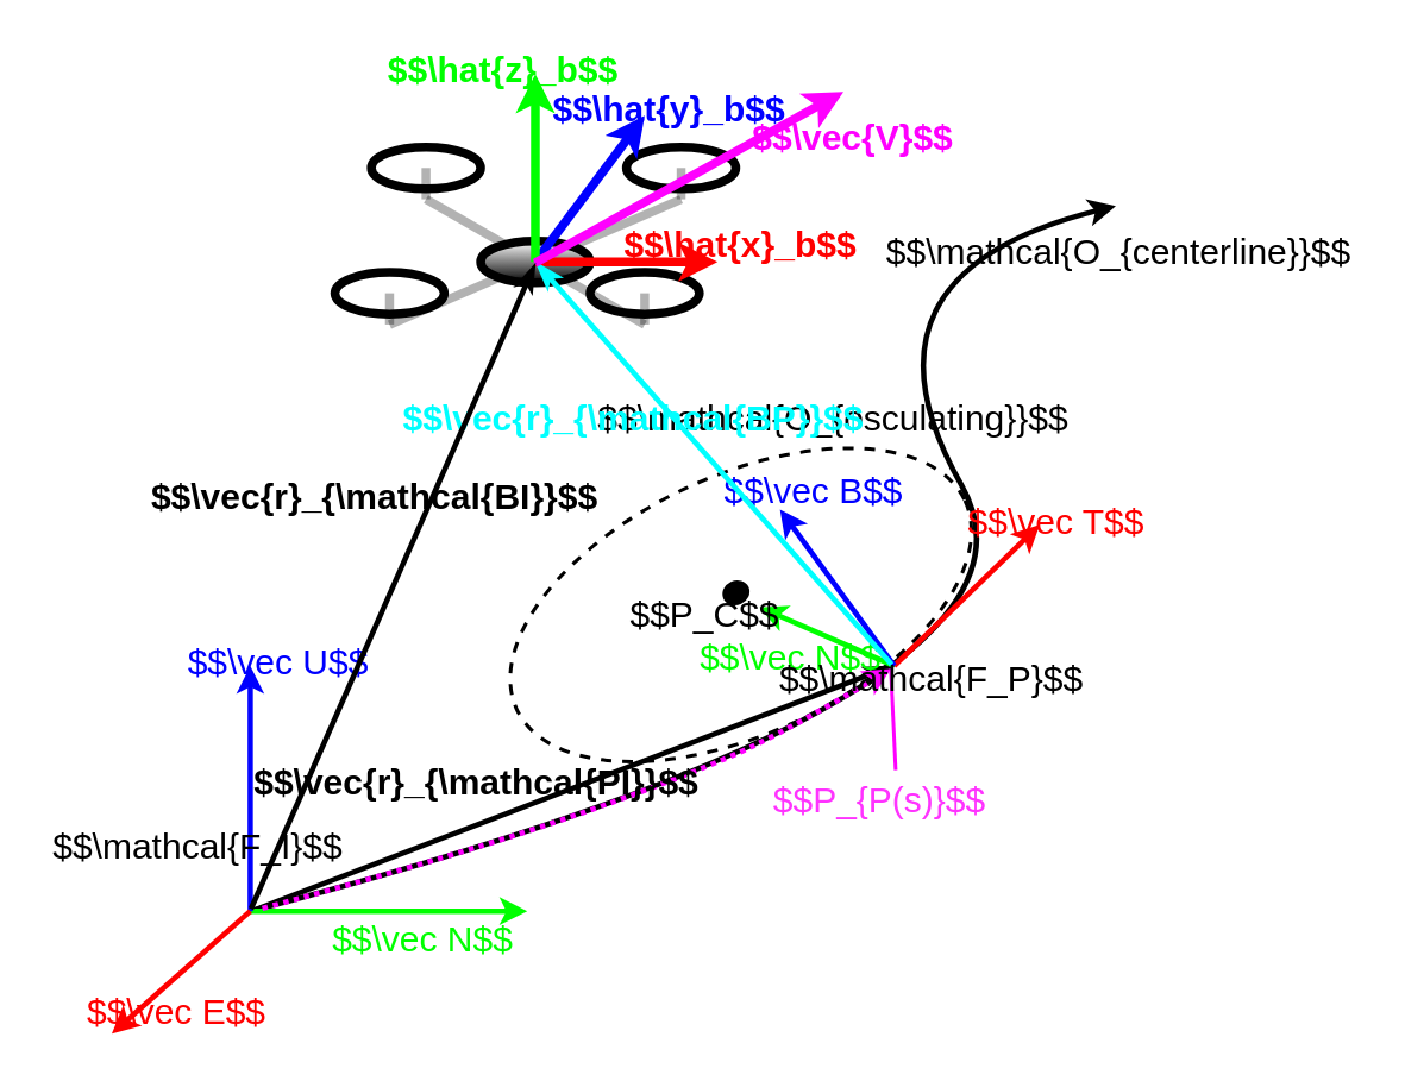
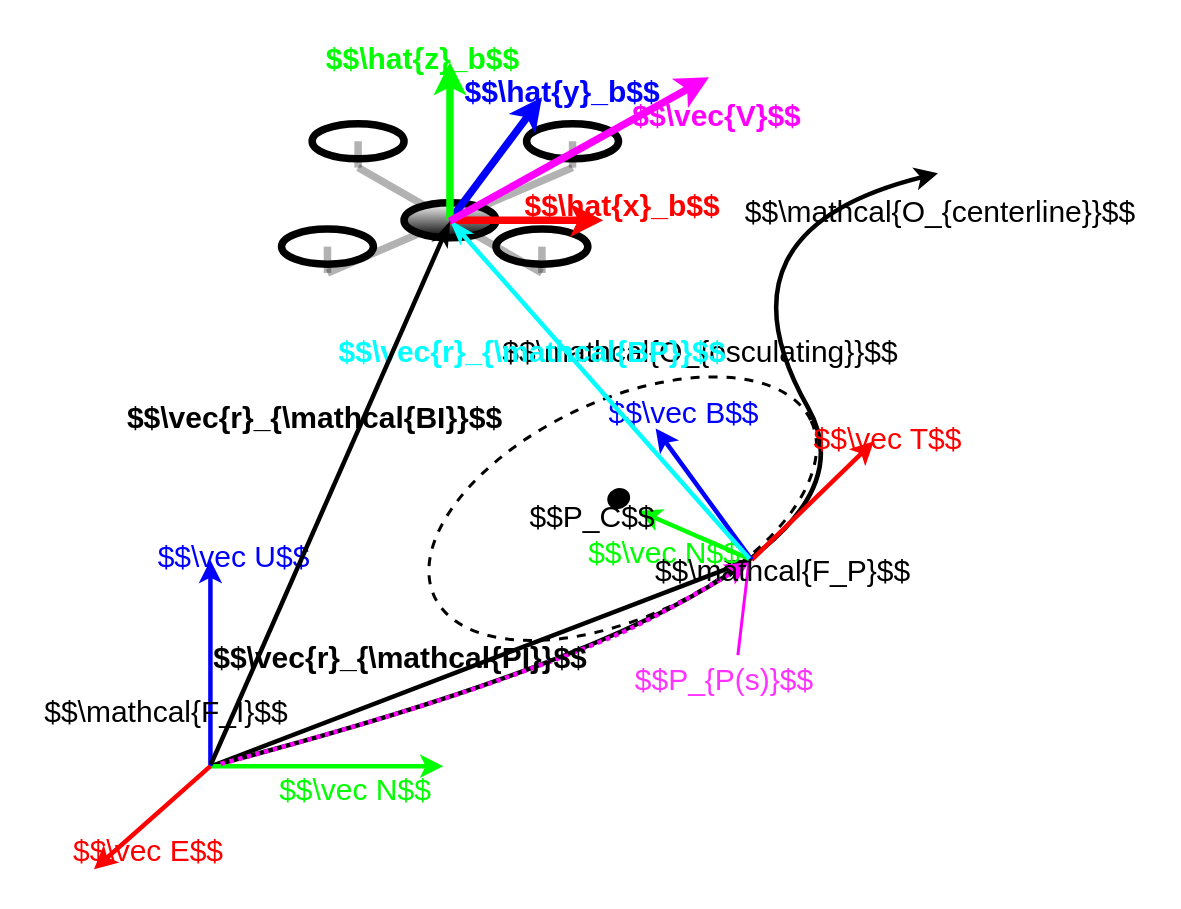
  <mxCell id="0" />
  <mxCell id="1" parent="0" />
  <mxCell id="2" value="" style="endArrow=classicThin;html=1;rounded=0;strokeWidth=3;strokeColor=light-dark(#000000,#EDEDED);endFill=1;startArrow=none;startFill=0;endSize=6;" edge="1" parent="1"><mxGeometry width="50" height="50" relative="1" as="geometry"><mxPoint x="141" y="510" as="sourcePoint" /><mxPoint x="499" y="373" as="targetPoint" /></mxGeometry></mxCell>
  <mxCell id="3" value="" style="group" vertex="1" connectable="0" parent="1"><mxGeometry x="62" y="115" width="689" height="469" as="geometry" /></mxCell>
  <mxCell id="4" value="" style="curved=1;endArrow=classic;html=1;rounded=0;strokeWidth=3;" parent="3" edge="1"><mxGeometry width="50" height="50" relative="1" as="geometry"><mxPoint x="77.605" y="395.259" as="sourcePoint" /><mxPoint x="562.635" as="targetPoint" /><Array as="points"><mxPoint x="543.234" y="274.963" /><mxPoint x="409" y="38" /></Array></mxGeometry></mxCell>
  <mxCell id="5" value="" style="ellipse;whiteSpace=wrap;html=1;rotation=-25;fillColor=none;allowArrows=0;connectable=0;dashed=1;strokeWidth=2;" parent="3" vertex="1"><mxGeometry x="213.944" y="151.34" width="277.088" height="144.596" as="geometry" /></mxCell>
  <mxCell id="6" value="" style="endArrow=classic;html=1;rounded=0;strokeWidth=3;strokeColor=light-dark(#00ff00, #EDEDED);" parent="3" edge="1"><mxGeometry width="50" height="50" relative="1" as="geometry"><mxPoint x="77.605" y="395.259" as="sourcePoint" /><mxPoint x="232.814" y="395.259" as="targetPoint" /></mxGeometry></mxCell>
  <mxCell id="7" value="" style="endArrow=classic;html=1;rounded=0;strokeWidth=3;strokeColor=light-dark(#0000ff, #ededed);" parent="3" edge="1"><mxGeometry width="50" height="50" relative="1" as="geometry"><mxPoint x="77.605" y="395.259" as="sourcePoint" /><mxPoint x="77.605" y="257.778" as="targetPoint" /></mxGeometry></mxCell>
  <mxCell id="8" value="" style="endArrow=classic;html=1;rounded=0;strokeColor=light-dark(#ff0000, #ededed);strokeWidth=3;" parent="3" edge="1"><mxGeometry width="50" height="50" relative="1" as="geometry"><mxPoint x="77.605" y="395.259" as="sourcePoint" /><mxPoint y="464" as="targetPoint" /></mxGeometry></mxCell>
  <mxCell id="9" value="" style="endArrow=classic;html=1;rounded=0;strokeWidth=3;strokeColor=light-dark(#00ff00, #ededed);" parent="3" edge="1"><mxGeometry width="50" height="50" relative="1" as="geometry"><mxPoint x="438.467" y="257.778" as="sourcePoint" /><mxPoint x="363" y="225" as="targetPoint" /></mxGeometry></mxCell>
  <mxCell id="10" value="" style="endArrow=classic;html=1;rounded=0;strokeWidth=3;strokeColor=light-dark(#ff0000, #ededed);" parent="3" edge="1"><mxGeometry width="50" height="50" relative="1" as="geometry"><mxPoint x="438.467" y="257.778" as="sourcePoint" /><mxPoint x="519.952" y="178.726" as="targetPoint" /></mxGeometry></mxCell>
  <mxCell id="11" value="" style="endArrow=classic;html=1;rounded=0;strokeWidth=3;strokeColor=light-dark(#0000ff, #ededed);" parent="3" edge="1"><mxGeometry width="50" height="50" relative="1" as="geometry"><mxPoint x="438.467" y="257.778" as="sourcePoint" /><mxPoint x="374.443" y="170.133" as="targetPoint" /></mxGeometry></mxCell>
  <mxCell id="12" value="&lt;font style=&quot;font-size: 20px; color: light-dark(rgb(255, 0, 0), rgb(237, 237, 237));&quot;&gt;$$\vec T$$&lt;/font&gt;" style="text;html=1;align=center;verticalAlign=middle;resizable=0;points=[];autosize=1;strokeColor=none;fillColor=none;" parent="3" vertex="1"><mxGeometry x="470.996" y="157.996" width="117" height="36" as="geometry" /></mxCell>
  <mxCell id="13" value="&lt;font style=&quot;font-size: 20px; color: light-dark(rgb(0, 255, 0), rgb(237, 237, 237));&quot;&gt;$$\vec N$$&lt;/font&gt;" style="text;html=1;align=center;verticalAlign=middle;resizable=0;points=[];autosize=1;strokeColor=none;fillColor=none;" parent="3" vertex="1"><mxGeometry x="320.005" y="234.0" width="119" height="36" as="geometry" /></mxCell>
  <mxCell id="14" value="&lt;span style=&quot;font-size: 20px;&quot;&gt;&lt;font style=&quot;color: light-dark(rgb(0, 0, 255), rgb(0, 143, 0));&quot;&gt;$$\vec B$$&lt;/font&gt;&lt;/span&gt;" style="text;html=1;align=center;verticalAlign=middle;resizable=0;points=[];autosize=1;strokeColor=none;fillColor=none;" parent="3" vertex="1"><mxGeometry x="333.999" y="140.996" width="118" height="36" as="geometry" /></mxCell>
  <mxCell id="15" value="&lt;font style=&quot;font-size: 20px; color: light-dark(rgb(0, 255, 0), rgb(237, 237, 237));&quot;&gt;$$\vec N$$&lt;/font&gt;" style="text;html=1;align=center;verticalAlign=middle;resizable=0;points=[];autosize=1;strokeColor=none;fillColor=none;" parent="3" vertex="1"><mxGeometry x="114.467" y="391.822" width="119" height="36" as="geometry" /></mxCell>
  <mxCell id="16" value="" style="curved=1;endArrow=classic;html=1;rounded=0;strokeColor=light-dark(#ff00ff, #ededed);strokeWidth=3;dashed=1;dashPattern=1 1;" parent="3" edge="1"><mxGeometry width="50" height="50" relative="1" as="geometry"><mxPoint x="84.395" y="393.781" as="sourcePoint" /><mxPoint x="436.527" y="259.496" as="targetPoint" /><Array as="points"><mxPoint x="199.832" y="362.607" /><mxPoint x="331.76" y="316.207" /><mxPoint x="388.024" y="288.711" /></Array></mxGeometry></mxCell>
- <mxCell id="17" value="&lt;span style=&quot;color: rgb(255, 51, 255); text-wrap-mode: wrap;&quot;&gt;&lt;font style=&quot;font-size: 20px;&quot;&gt;$$P_{P(s)}$$&lt;/font&gt;&lt;/span&gt;" style="text;html=1;align=center;verticalAlign=middle;resizable=0;points=[];autosize=1;strokeColor=none;fillColor=none;" parent="3" vertex="1"><mxGeometry x="361.997" y="313.999" width="137" height="36" as="geometry" /></mxCell>
+ <mxCell id="17" value="&lt;span style=&quot;color: rgb(255, 51, 255); text-wrap-mode: wrap;&quot;&gt;&lt;font style=&quot;font-size: 20px;&quot;&gt;$$P_{P(s)}$$&lt;/font&gt;&lt;/span&gt;" style="text;html=1;align=center;verticalAlign=middle;resizable=0;points=[];autosize=1;strokeColor=none;fillColor=none;" parent="3" vertex="1"><mxGeometry x="351.997" y="318.999" width="137" height="36" as="geometry" /></mxCell>
  <mxCell id="18" value="" style="endArrow=none;html=1;rounded=0;exitX=0.564;exitY=0.063;exitDx=0;exitDy=0;exitPerimeter=0;strokeColor=#FF00FF;strokeWidth=2;" parent="3" source="17" edge="1"><mxGeometry width="50" height="50" relative="1" as="geometry"><mxPoint x="273.557" y="292.148" as="sourcePoint" /><mxPoint x="436.527" y="259.496" as="targetPoint" /></mxGeometry></mxCell>
  <mxCell id="19" value="" style="ellipse;whiteSpace=wrap;html=1;rotation=-25;fillColor=#000000;allowArrows=0;connectable=0;strokeWidth=2;" parent="3" vertex="1"><mxGeometry x="342.997" y="211.0" width="13.581" height="11.617" as="geometry" /></mxCell>
  <mxCell id="20" value="&lt;span style=&quot;text-wrap-mode: wrap;&quot;&gt;&lt;font style=&quot;font-size: 20px; color: rgb(0, 0, 0);&quot;&gt;$$P_C$$&lt;/font&gt;&lt;/span&gt;" style="text;html=1;align=center;verticalAlign=middle;resizable=0;points=[];autosize=1;strokeColor=none;fillColor=none;" parent="3" vertex="1"><mxGeometry x="281.002" y="210.0" width="101" height="36" as="geometry" /></mxCell>
  <mxCell id="21" value="&lt;font style=&quot;font-size: 20px;&quot;&gt;$$\mathcal{O_{osculating}}$$&lt;/font&gt;" style="text;html=1;align=center;verticalAlign=middle;resizable=0;points=[];autosize=1;strokeColor=none;fillColor=none;" parent="3" vertex="1"><mxGeometry x="263" y="100" width="282" height="36" as="geometry" /></mxCell>
  <mxCell id="22" value="&lt;font style=&quot;font-size: 20px; color: light-dark(rgb(255, 0, 0), rgb(237, 237, 237));&quot;&gt;$$\vec E$$&lt;/font&gt;" style="text;html=1;align=center;verticalAlign=middle;resizable=0;points=[];autosize=1;strokeColor=none;fillColor=none;" parent="3" vertex="1"><mxGeometry x="-23" y="433" width="118" height="36" as="geometry" /></mxCell>
  <mxCell id="23" value="&lt;span style=&quot;font-size: 20px;&quot;&gt;&lt;font style=&quot;color: light-dark(rgb(0, 0, 255), rgb(0, 143, 0));&quot;&gt;$$\vec U$$&lt;/font&gt;&lt;/span&gt;" style="text;html=1;align=center;verticalAlign=middle;resizable=0;points=[];autosize=1;strokeColor=none;fillColor=none;" parent="3" vertex="1"><mxGeometry x="33" y="237.07" width="119" height="36" as="geometry" /></mxCell>
  <mxCell id="24" value="&lt;font style=&quot;font-size: 20px;&quot;&gt;$$\mathcal{F_I}$$&lt;/font&gt;" style="text;html=1;align=center;verticalAlign=middle;resizable=0;points=[];autosize=1;strokeColor=none;fillColor=none;" parent="3" vertex="1"><mxGeometry x="-42" y="340" width="180" height="36" as="geometry" /></mxCell>
  <mxCell id="25" value="&lt;font style=&quot;font-size: 20px;&quot;&gt;$$\mathcal{F_P}$$&lt;/font&gt;" style="text;html=1;align=center;verticalAlign=middle;resizable=0;points=[];autosize=1;strokeColor=none;fillColor=none;connectable=0;allowArrows=0;" parent="3" vertex="1"><mxGeometry x="365" y="246" width="188" height="36" as="geometry" /></mxCell>
  <mxCell id="26" value="&lt;font style=&quot;font-size: 20px;&quot;&gt;$$\mathcal{O_{centerline}}$$&lt;/font&gt;" style="text;html=1;align=center;verticalAlign=middle;resizable=0;points=[];autosize=1;strokeColor=none;fillColor=none;" parent="3" vertex="1"><mxGeometry x="425" y="7" width="278" height="36" as="geometry" /></mxCell>
  <mxCell id="27" value="" style="group;allowArrows=0;" vertex="1" connectable="0" parent="3"><mxGeometry x="125.001" y="-73.998" width="354.669" height="140.471" as="geometry" /></mxCell>
  <mxCell id="28" value="&lt;font style=&quot;color: light-dark(rgb(0, 0, 255), rgb(237, 237, 237)); font-size: 20px;&quot;&gt;$$\hat{y}_b$$&lt;/font&gt;" style="text;html=1;align=center;verticalAlign=middle;resizable=0;points=[];autosize=1;strokeColor=none;fillColor=none;strokeWidth=1;fontStyle=1;container=0;" vertex="1" parent="27"><mxGeometry x="116.938" y="0.593" width="141" height="36" as="geometry" /></mxCell>
  <mxCell id="29" value="&lt;font style=&quot;color: light-dark(rgb(255, 0, 0), rgb(237, 237, 237)); font-size: 20px;&quot;&gt;&lt;b style=&quot;&quot;&gt;$$\hat{x}_b$$&lt;/b&gt;&lt;/font&gt;" style="text;html=1;align=center;verticalAlign=middle;resizable=0;points=[];autosize=1;strokeColor=none;fillColor=none;strokeWidth=1;container=0;" vertex="1" parent="27"><mxGeometry x="153.0" y="76.994" width="148" height="36" as="geometry" /></mxCell>
  <mxCell id="30" value="" style="ellipse;whiteSpace=wrap;html=1;fillColor=none;strokeWidth=5;shadow=0;strokeColor=light-dark(#000000,#EDEDED);container=0;" vertex="1" parent="27"><mxGeometry x="20.424" y="40.971" width="61.273" height="23.412" as="geometry" /></mxCell>
  <mxCell id="31" value="" style="ellipse;whiteSpace=wrap;html=1;fillColor=none;strokeWidth=5;strokeColor=light-dark(#000000,#EDEDED);container=0;" vertex="1" parent="27"><mxGeometry x="142.97" y="111.206" width="61.273" height="23.412" as="geometry" /></mxCell>
  <mxCell id="32" value="" style="endArrow=none;html=1;rounded=0;strokeWidth=5;strokeColor=light-dark(#000000,#EDEDED);opacity=30;" edge="1" parent="27"><mxGeometry width="50" height="50" relative="1" as="geometry"><mxPoint x="51.061" y="70.235" as="sourcePoint" /><mxPoint x="173.606" y="140.471" as="targetPoint" /></mxGeometry></mxCell>
  <mxCell id="33" value="" style="endArrow=none;html=1;rounded=0;strokeWidth=5;strokeColor=light-dark(#000000,#EDEDED);opacity=30;" edge="1" parent="27"><mxGeometry width="50" height="50" relative="1" as="geometry"><mxPoint x="30.636" y="140.471" as="sourcePoint" /><mxPoint x="194.03" y="70.235" as="targetPoint" /></mxGeometry></mxCell>
  <mxCell id="34" value="" style="ellipse;whiteSpace=wrap;html=1;fillColor=none;strokeWidth=5;strokeColor=light-dark(#000000,#EDEDED);container=0;" vertex="1" parent="27"><mxGeometry y="111.206" width="61.273" height="23.412" as="geometry" /></mxCell>
  <mxCell id="35" value="" style="ellipse;whiteSpace=wrap;html=1;fillColor=none;strokeWidth=5;gradientColor=none;strokeColor=light-dark(#000000,#EDEDED);container=0;" vertex="1" parent="27"><mxGeometry x="163.394" y="40.971" width="61.273" height="23.412" as="geometry" /></mxCell>
  <mxCell id="36" value="" style="ellipse;whiteSpace=wrap;html=1;fillColor=default;strokeWidth=5;fillStyle=auto;gradientColor=default;strokeColor=light-dark(#000000,#EDEDED);container=0;connectable=0;allowArrows=0;" vertex="1" parent="27"><mxGeometry x="81.697" y="93.647" width="61.273" height="23.412" as="geometry" /></mxCell>
  <mxCell id="37" value="" style="endArrow=classic;html=1;rounded=0;exitX=0.5;exitY=0.5;exitDx=0;exitDy=0;exitPerimeter=0;strokeWidth=5;fillColor=#f8cecc;strokeColor=light-dark(#ff0000, #EDEDED);endFill=1;" edge="1" parent="27" source="36"><mxGeometry width="50" height="50" relative="1" as="geometry"><mxPoint x="122.545" y="152.176" as="sourcePoint" /><mxPoint x="214.455" y="105.353" as="targetPoint" /></mxGeometry></mxCell>
  <mxCell id="38" value="" style="endArrow=classic;html=1;rounded=0;strokeWidth=5;fillColor=#f8cecc;strokeColor=light-dark(#0000ff, #EDEDED);endFill=1;" edge="1" parent="27"><mxGeometry width="50" height="50" relative="1" as="geometry"><mxPoint x="112.333" y="105.353" as="sourcePoint" /><mxPoint x="173.606" y="23.412" as="targetPoint" /></mxGeometry></mxCell>
  <mxCell id="39" value="" style="endArrow=none;html=1;rounded=0;strokeWidth=5;strokeColor=light-dark(#000000,#EDEDED);opacity=30;" edge="1" parent="27"><mxGeometry width="50" height="50" relative="1" as="geometry"><mxPoint x="51.061" y="70.235" as="sourcePoint" /><mxPoint x="51.061" y="52.676" as="targetPoint" /></mxGeometry></mxCell>
  <mxCell id="40" value="" style="endArrow=none;html=1;rounded=0;strokeWidth=5;strokeColor=light-dark(#000000,#EDEDED);opacity=30;" edge="1" parent="27"><mxGeometry width="50" height="50" relative="1" as="geometry"><mxPoint x="30.636" y="140.471" as="sourcePoint" /><mxPoint x="30.636" y="122.912" as="targetPoint" /></mxGeometry></mxCell>
  <mxCell id="41" value="" style="endArrow=none;html=1;rounded=0;strokeWidth=5;strokeColor=light-dark(#000000,#EDEDED);opacity=30;" edge="1" parent="27"><mxGeometry width="50" height="50" relative="1" as="geometry"><mxPoint x="173.606" y="122.912" as="sourcePoint" /><mxPoint x="173.606" y="140.471" as="targetPoint" /></mxGeometry></mxCell>
  <mxCell id="42" value="" style="endArrow=none;html=1;rounded=0;strokeWidth=5;strokeColor=light-dark(#000000,#EDEDED);opacity=30;" edge="1" parent="27"><mxGeometry width="50" height="50" relative="1" as="geometry"><mxPoint x="194.03" y="70.235" as="sourcePoint" /><mxPoint x="194.03" y="52.676" as="targetPoint" /></mxGeometry></mxCell>
  <mxCell id="43" value="" style="endArrow=classic;html=1;rounded=0;strokeWidth=5;fillColor=#f8cecc;strokeColor=light-dark(#00ff00, #EDEDED);endFill=1;" edge="1" parent="27"><mxGeometry width="50" height="50" relative="1" as="geometry"><mxPoint x="112.333" y="105.353" as="sourcePoint" /><mxPoint x="112.333" as="targetPoint" /></mxGeometry></mxCell>
  <mxCell id="44" value="&lt;font style=&quot;color: light-dark(rgb(0, 255, 0), rgb(237, 237, 237)); font-size: 20px;&quot;&gt;&lt;b style=&quot;&quot;&gt;$$\hat{z}_b$$&lt;/b&gt;&lt;/font&gt;" style="text;html=1;align=center;verticalAlign=middle;resizable=0;points=[];autosize=1;strokeColor=none;fillColor=none;strokeWidth=1;container=0;" vertex="1" parent="27"><mxGeometry x="20.427" y="-21.002" width="147" height="36" as="geometry" /></mxCell>
  <mxCell id="45" value="&lt;font style=&quot;font-size: 20px; color: light-dark(rgb(255, 0, 255), rgb(237, 237, 237));&quot;&gt;&lt;b style=&quot;&quot;&gt;$$\vec{V}$$&lt;/b&gt;&lt;/font&gt;" style="text;html=1;align=center;verticalAlign=middle;resizable=0;points=[];autosize=1;strokeColor=none;fillColor=none;strokeWidth=1;container=0;" vertex="1" parent="27"><mxGeometry x="224.669" y="16.998" width="130" height="36" as="geometry" /></mxCell>
  <mxCell id="46" value="&lt;b style=&quot;font-size: 20px;&quot;&gt;&lt;font style=&quot;color: rgb(0, 255, 255);&quot;&gt;$$\vec{r}_{\mathcal{BP}}$$&lt;/font&gt;&lt;/b&gt;" style="text;html=1;align=center;verticalAlign=middle;resizable=0;points=[];autosize=1;strokeColor=none;fillColor=none;" vertex="1" parent="3"><mxGeometry x="154" y="100" width="276" height="36" as="geometry" /></mxCell>
  <mxCell id="47" value="&lt;b style=&quot;font-size: 20px;&quot;&gt;&lt;font style=&quot;color: rgb(0, 0, 0);&quot;&gt;$$\vec{r}_{\mathcal{BI}}$$&lt;/font&gt;&lt;/b&gt;" style="text;html=1;align=center;verticalAlign=middle;resizable=0;points=[];autosize=1;strokeColor=none;fillColor=none;" vertex="1" parent="3"><mxGeometry x="13" y="144" width="268" height="36" as="geometry" /></mxCell>
  <mxCell id="48" value="&lt;b style=&quot;font-size: 20px;&quot;&gt;&lt;font style=&quot;color: rgb(0, 0, 0);&quot;&gt;$$\vec{r}_{\mathcal{PI}}$$&lt;/font&gt;&lt;/b&gt;" style="text;html=1;align=center;verticalAlign=middle;resizable=0;points=[];autosize=1;strokeColor=none;fillColor=none;" vertex="1" parent="3"><mxGeometry x="70.7" y="304" width="267" height="36" as="geometry" /></mxCell>
  <mxCell id="49" value="" style="endArrow=classicThin;html=1;rounded=0;strokeWidth=3;strokeColor=light-dark(#00FFFF,#EDEDED);endFill=1;startArrow=none;startFill=0;endSize=6;" edge="1" parent="1"><mxGeometry width="50" height="50" relative="1" as="geometry"><mxPoint x="499" y="372" as="sourcePoint" /><mxPoint x="300" y="147" as="targetPoint" /></mxGeometry></mxCell>
  <mxCell id="50" value="" style="endArrow=classic;html=1;rounded=0;strokeWidth=5;fillColor=#f8cecc;strokeColor=light-dark(#FF00FF,#EDEDED);endFill=1;" edge="1" parent="1"><mxGeometry width="50" height="50" relative="1" as="geometry"><mxPoint x="299" y="147" as="sourcePoint" /><mxPoint x="472" y="51" as="targetPoint" /></mxGeometry></mxCell>
  <mxCell id="51" value="" style="endArrow=classicThin;html=1;rounded=0;strokeWidth=3;strokeColor=light-dark(#000000,#EDEDED);endFill=1;startArrow=none;startFill=0;endSize=6;" edge="1" parent="1"><mxGeometry width="50" height="50" relative="1" as="geometry"><mxPoint x="140" y="509" as="sourcePoint" /><mxPoint x="299" y="148" as="targetPoint" /></mxGeometry></mxCell>
